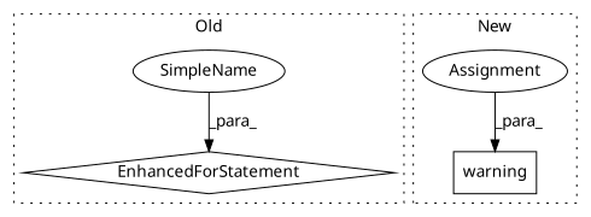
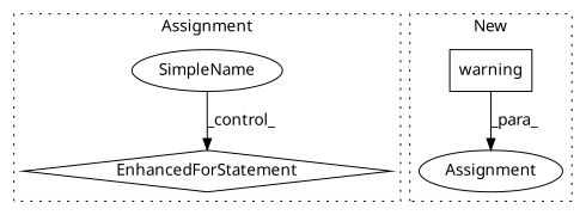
  digraph {
    fontname="Noto Sans"
    node [fontname="Noto Sans" shape=ellipse]
    edge [fontname="Noto Sans"]
    n1 [a=70 l="57,2" label=EnhancedForStatement s="1364,1457" shape=diamond]
    n2 [a=42 label=SimpleName]
    n3 [a=32 l="8,1" label=warning s="1909,2022" shape=box]
    n4 [a=45 l=105 label=Assignment s=1917]
    subgraph cluster_1 {
-     label=Old
+     label=Assignment
      style=dotted
      n1
      n2
    }
    subgraph cluster_2 {
      label=New
      style=dotted
      n3
      n4
    }
-   n2 -> n1 [label=_para_]
-   n4 -> n3 [label=_para_]
+   n2 -> n1 [label=_control_]
+   n3 -> n4 [label=_para_]
  }
